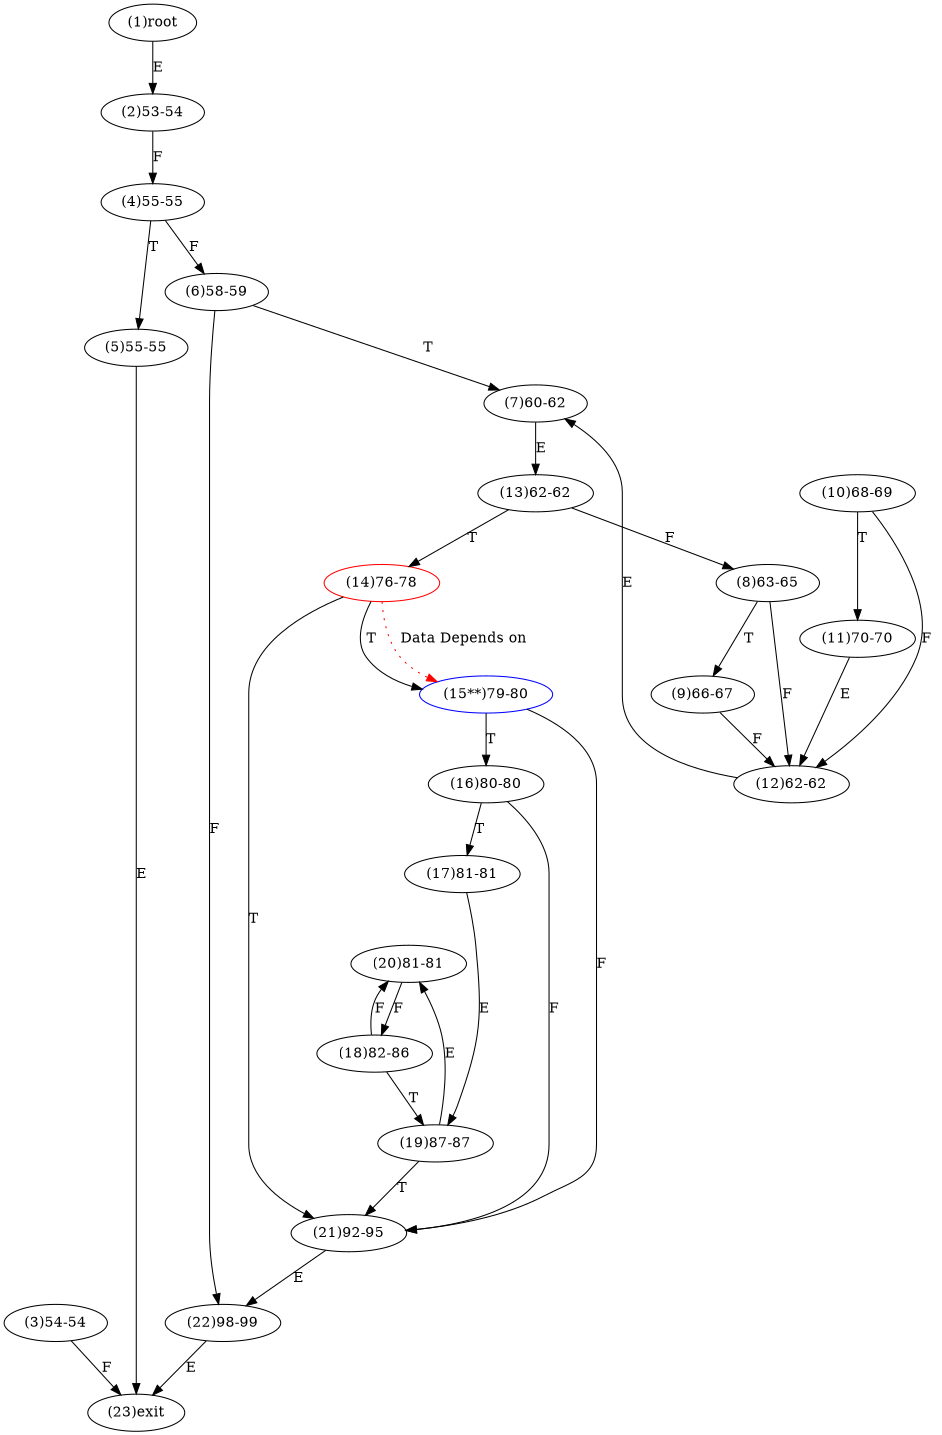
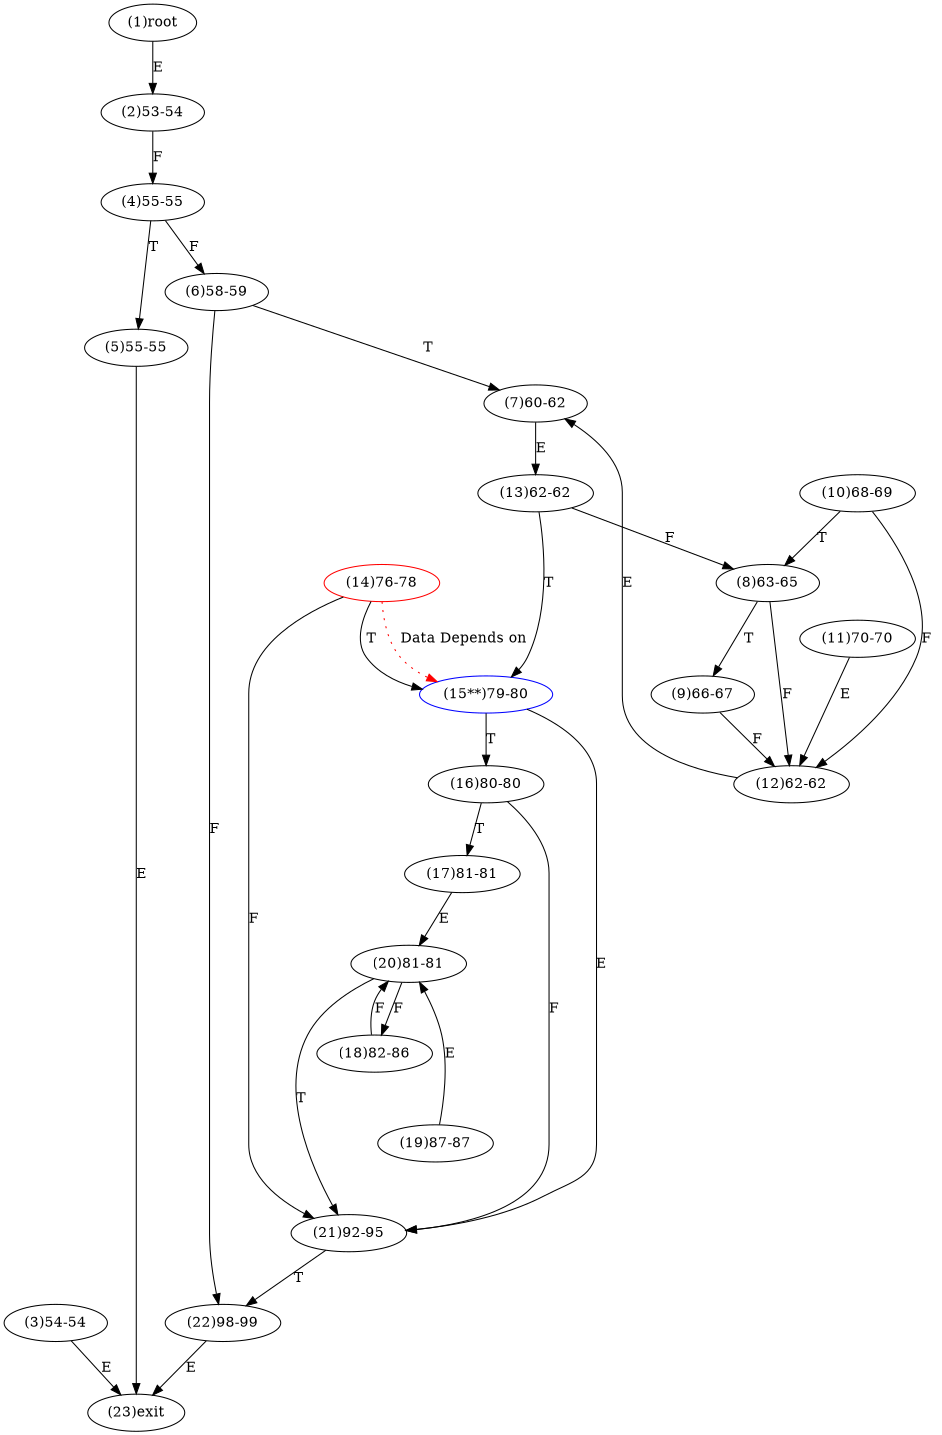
  digraph {
    n1 [label="(1)root"]
    n2 [label="(2)53-54"]
    n3 [label="(4)55-55"]
    n4 [label="(3)54-54"]
    n5 [label="(23)exit"]
    n6 [label="(5)55-55"]
    n7 [label="(6)58-59"]
    n8 [label="(7)60-62"]
    n9 [label="(22)98-99"]
    n10 [label="(13)62-62"]
    n11 [label="(8)63-65"]
    n12 [color=red label="(14)76-78"]
    n13 [label="(9)66-67"]
    n14 [label="(12)62-62"]
    n15 [label="(10)68-69"]
    n16 [label="(11)70-70"]
    n17 [color=blue label="(15**)79-80"]
    n18 [label="(21)92-95"]
    n19 [label="(16)80-80"]
    n20 [label="(17)81-81"]
    n21 [label="(20)81-81"]
    n22 [label="(18)82-86"]
    n23 [label="(19)87-87"]
    n1 -> n2 [label=E]
    n2 -> n3 [label=F]
    n3 -> n6 [label=T]
    n3 -> n7 [label=F]
-   n4 -> n5 [label=F]
+   n4 -> n5 [label=E]
    n6 -> n5 [label=E]
    n7 -> n8 [label=T]
    n7 -> n9 [label=F]
    n8 -> n10 [label=E]
    n9 -> n5 [label=E]
    n10 -> n11 [label=F]
-   n10 -> n12 [label=T]
+   n10 -> n17 [label=T]
    n11 -> n13 [label=T]
    n11 -> n14 [label=F]
    n12 -> n17 [label=T]
    n12 -> n17 [color=red label="Data Depends on" style=dotted]
-   n12 -> n18 [label=T]
+   n12 -> n18 [label=F]
    n13 -> n14 [label=F]
    n14 -> n8 [label=E]
    n15 -> n14 [label=F]
-   n15 -> n16 [label=T]
+   n15 -> n11 [label=T]
    n16 -> n14 [label=E]
-   n17 -> n18 [label=F]
+   n17 -> n18 [label=E]
    n17 -> n19 [label=T]
-   n18 -> n9 [label=E]
+   n18 -> n9 [label=T]
    n19 -> n18 [label=F]
    n19 -> n20 [label=T]
-   n20 -> n23 [label=E]
-   n23 -> n18 [label=T]
+   n20 -> n21 [label=E]
+   n21 -> n18 [label=T]
    n21 -> n22 [label=F]
    n22 -> n21 [label=F]
-   n22 -> n23 [label=T]
    n23 -> n21 [label=E]
  }
